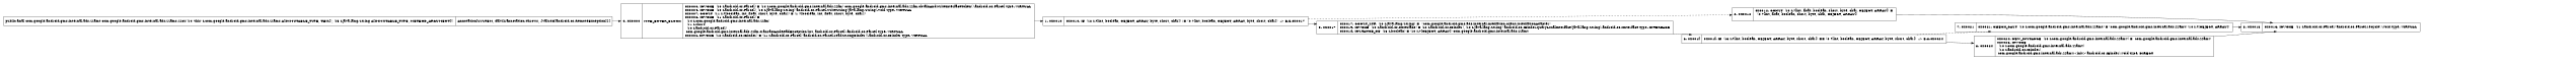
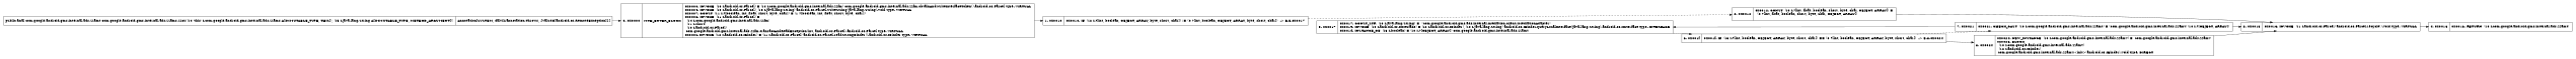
  digraph {
    rankdir=LR
    node [shape=record]
    n1 [label="{0\:\ 0x0000|MTH_ENTER_BLOCK\l|0x0000: INVOKE  (r0 I:android.os.Parcel) = (r4 I:com.google.android.gms.internal.ads.zzfm) com.google.android.gms.internal.ads.zzfm.obtainAndWriteInterfaceToken():android.os.Parcel type: VIRTUAL \l0x0004: INVOKE  (r0 I:android.os.Parcel), (r5 I:java.lang.String) android.os.Parcel.writeString(java.lang.String):void type: VIRTUAL \l0x0007: CONST  (r1 I:?[boolean, int, float, short, byte, char]) = (1 ?[boolean, int, float, short, byte, char]) \l0x0008: INVOKE  (r1 I:android.os.Parcel) = \l  (r4 I:com.google.android.gms.internal.ads.zzfm)\l  (r1 I:short)\l  (r0 I:android.os.Parcel)\l com.google.android.gms.internal.ads.zzfm.transactAndReadException(int, android.os.Parcel):android.os.Parcel type: VIRTUAL \l0x000c: INVOKE  (r2 I:android.os.IBinder) = (r1 I:android.os.Parcel) android.os.Parcel.readStrongBinder():android.os.IBinder type: VIRTUAL \l}"]
    n2 [label="{1\:\ 0x0010|0x0010: IF  (r2 I:?[int, boolean, OBJECT, ARRAY, byte, short, char]) != (0 ?[int, boolean, OBJECT, ARRAY, byte, short, char])  \-\> B:5:0x0017 \l}"]
    n3 [label="{2\:\ 0x0012|0x0012: CONST  (r0 I:?[int, float, boolean, short, byte, char, OBJECT, ARRAY]) = \l  (0 ?[int, float, boolean, short, byte, char, OBJECT, ARRAY])\l \l}"]
    n4 [label="{5\:\ 0x0017|0x0017: CONST_STR  (r0 I:java.lang.String) =  \"com.google.android.gms.ads.internal.mediation.client.IMediationAdapter\" \l0x0019: INVOKE  (r0 I:android.os.IInterface) = (r2 I:android.os.IBinder), (r0 I:java.lang.String) android.os.IBinder.queryLocalInterface(java.lang.String):android.os.IInterface type: INTERFACE \l0x001d: INSTANCE_OF  (r3 I:boolean) = (r0 I:?[OBJECT, ARRAY]) com.google.android.gms.internal.ads.zzamt \l}"]
    n5 [label="{3\:\ 0x0013|0x0013: INVOKE  (r1 I:android.os.Parcel) android.os.Parcel.recycle():void type: VIRTUAL \l}"]
    n6 [label="{6\:\ 0x001f|0x001f: IF  (r3 I:?[int, boolean, OBJECT, ARRAY, byte, short, char]) == (0 ?[int, boolean, OBJECT, ARRAY, byte, short, char])  \-\> B:8:0x0024 \l}"]
+   n7 [label="{4\:\ 0x0016|0x0016: RETURN  (r0 I:com.google.android.gms.internal.ads.zzamt) \l}"]
    n8 [label="{7\:\ 0x0021|0x0021: CHECK_CAST  (r0 I:com.google.android.gms.internal.ads.zzamt) = (com.google.android.gms.internal.ads.zzamt) (r0 I:?[OBJECT, ARRAY]) \l}"]
-   n9 [label="{8\:\ 0x0024|0x0024: NEW_INSTANCE  (r0 I:com.google.android.gms.internal.ads.zzamv) =  com.google.android.gms.internal.ads.zzamv \l0x0026: INVOKE  \l  (r0 I:com.google.android.gms.internal.ads.zzamv)\l  (r2 I:android.os.IBinder)\l com.google.android.gms.internal.ads.zzamv.\<init\>(android.os.IBinder):void type: DIRECT \l}"]
+   n9 [label="{8\:\ 0x0024|0x0024: NEW_INSTANCE  (r0 I:com.google.android.gms.internal.ads.zzamv) =  com.google.android.gms.internal.ads.zzamv \l0x0026: BLOCK  \l  (r0 I:com.google.android.gms.internal.ads.zzamv)\l  (r2 I:android.os.IBinder)\l com.google.android.gms.internal.ads.zzamv.\<init\>(android.os.IBinder):void type: DIRECT \l}"]
    n10 [label="{public final com.google.android.gms.internal.ads.zzamt com.google.android.gms.internal.ads.zzams.zzcu((r4 'this' I:com.google.android.gms.internal.ads.zzams A[IMMUTABLE_TYPE, THIS]), (r5 I:java.lang.String A[IMMUTABLE_TYPE, METHOD_ARGUMENT]))  | Annotation[SYSTEM, dalvik.annotation.Throws, \{value=[android.os.RemoteException]\}]\l}"]
    n1 -> n2
    n2 -> n3 [style=dashed]
-   n2 -> n4
+   n8 -> n4
    n3 -> n5
    n4 -> n6
+   n5 -> n7
    n6 -> n8 [style=dashed]
    n6 -> n9
    n8 -> n5
    n9 -> n5
    n10 -> n1
  }
